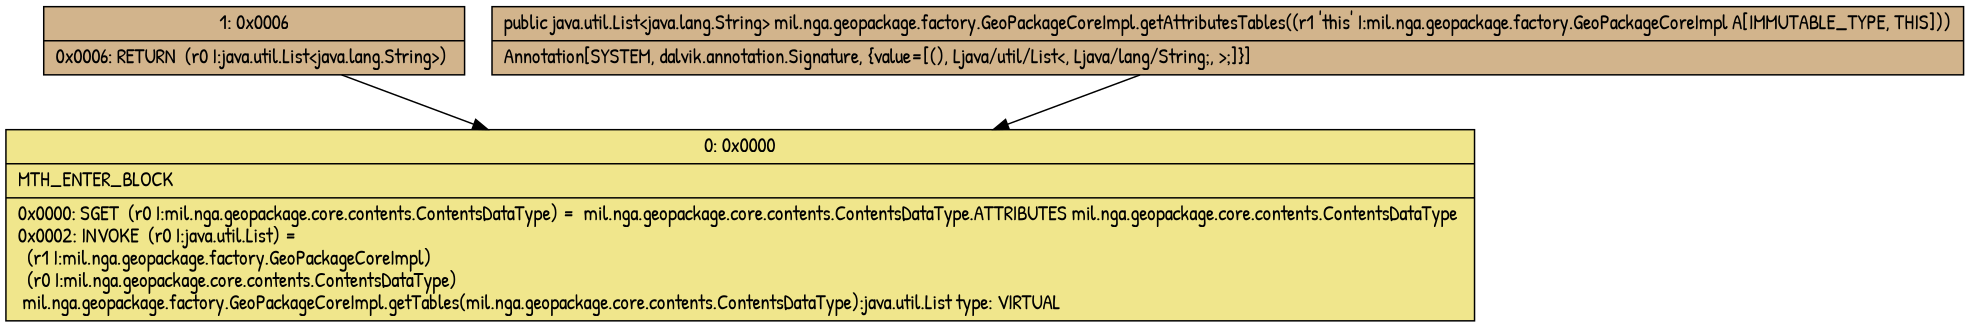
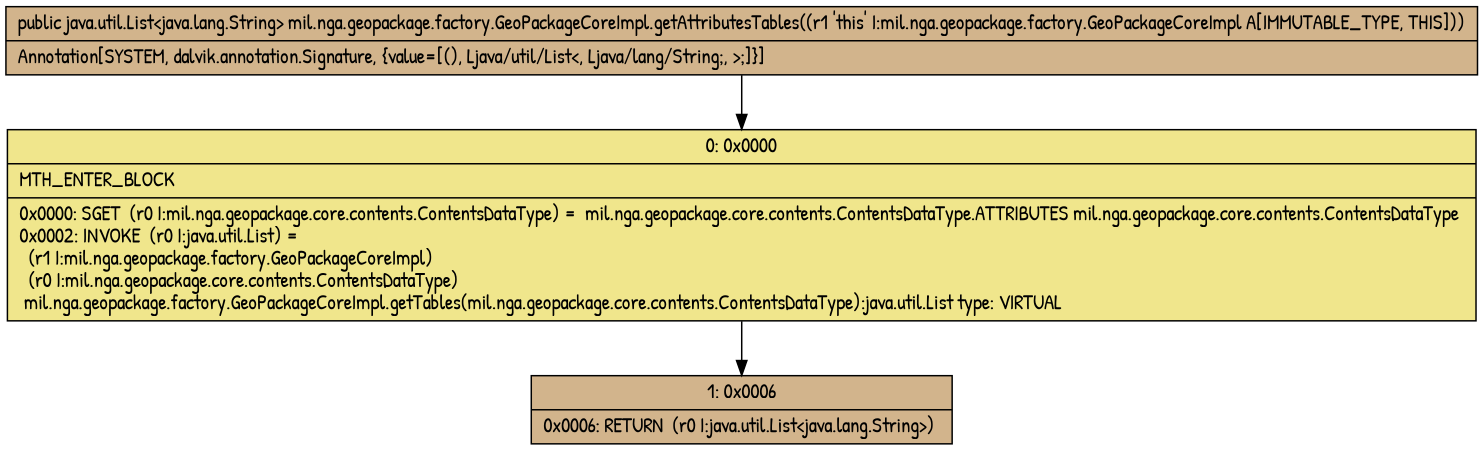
  digraph {
    fontname="Patrick Hand"
    node [shape=record style=filled fillcolor=tan fontname="Patrick Hand"]
    edge [fontname="Patrick Hand"]
    n1 [label="{0\:\ 0x0000|MTH_ENTER_BLOCK\l|0x0000: SGET  (r0 I:mil.nga.geopackage.core.contents.ContentsDataType) =  mil.nga.geopackage.core.contents.ContentsDataType.ATTRIBUTES mil.nga.geopackage.core.contents.ContentsDataType \l0x0002: INVOKE  (r0 I:java.util.List) = \l  (r1 I:mil.nga.geopackage.factory.GeoPackageCoreImpl)\l  (r0 I:mil.nga.geopackage.core.contents.ContentsDataType)\l mil.nga.geopackage.factory.GeoPackageCoreImpl.getTables(mil.nga.geopackage.core.contents.ContentsDataType):java.util.List type: VIRTUAL \l}" fillcolor=khaki]
    n2 [label="{1\:\ 0x0006|0x0006: RETURN  (r0 I:java.util.List\<java.lang.String\>) \l}"]
    n3 [label="{public java.util.List\<java.lang.String\> mil.nga.geopackage.factory.GeoPackageCoreImpl.getAttributesTables((r1 'this' I:mil.nga.geopackage.factory.GeoPackageCoreImpl A[IMMUTABLE_TYPE, THIS]))  | Annotation[SYSTEM, dalvik.annotation.Signature, \{value=[(), Ljava\/util\/List\<, Ljava\/lang\/String;, \>;]\}]\l}"]
-   n2 -> n1
+   n1 -> n2
    n3 -> n1
  }
